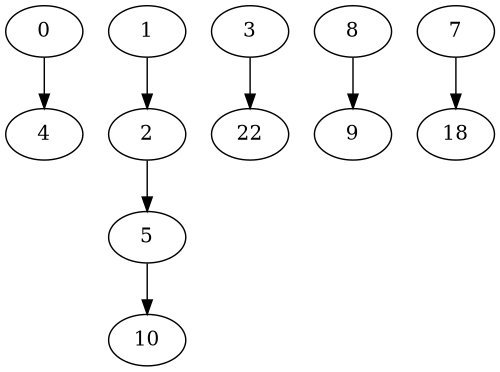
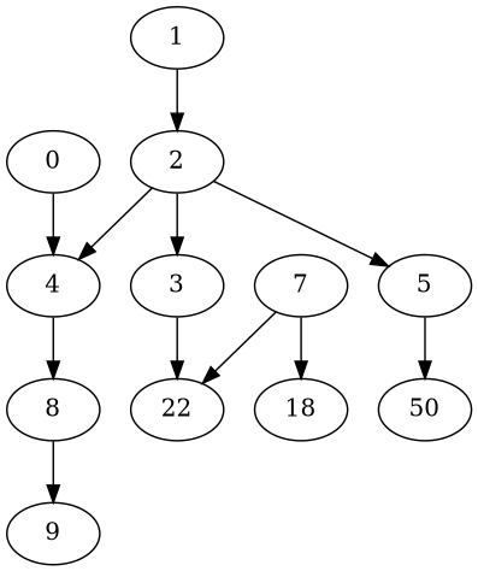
  digraph {
    0
    4
    1
    2
    3
    5
    n7 [label=22]
    8
-   10
+   10 [label=50]
    7
    n11 [label=18]
    9
    0 -> 4
+   4 -> 8
    1 -> 2
+   2 -> 4
+   2 -> 3
    2 -> 5
    3 -> n7
    5 -> 10
    8 -> 9
+   7 -> n7
    7 -> n11
  }
